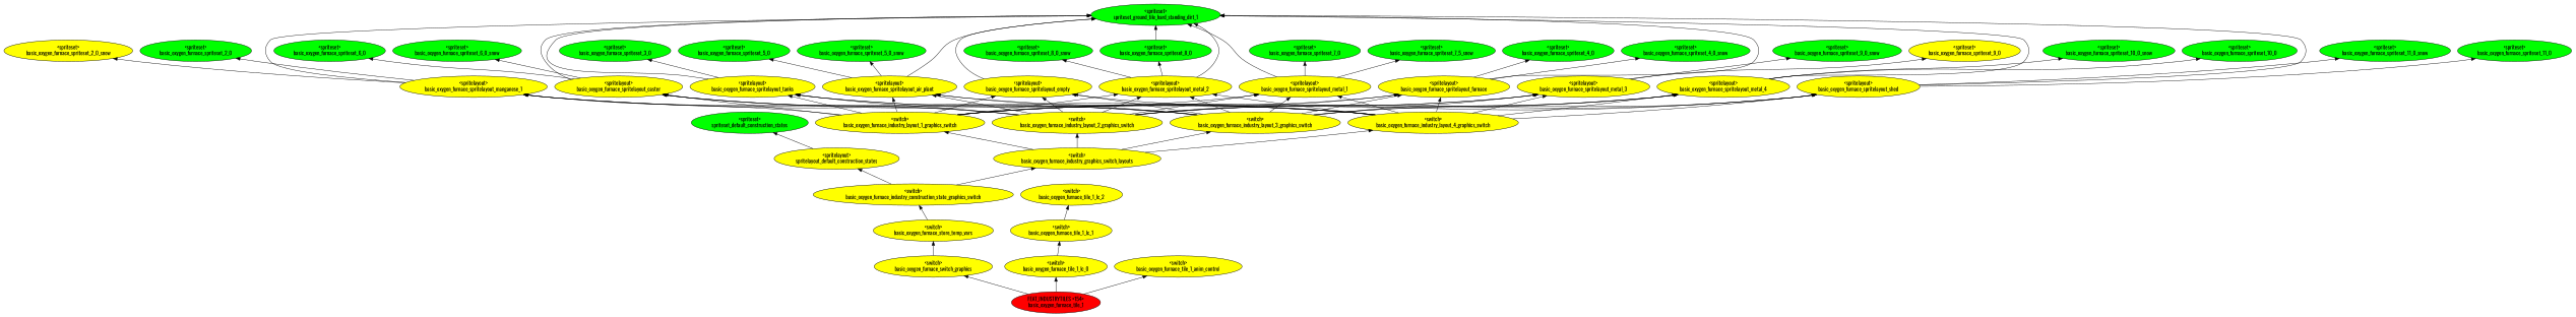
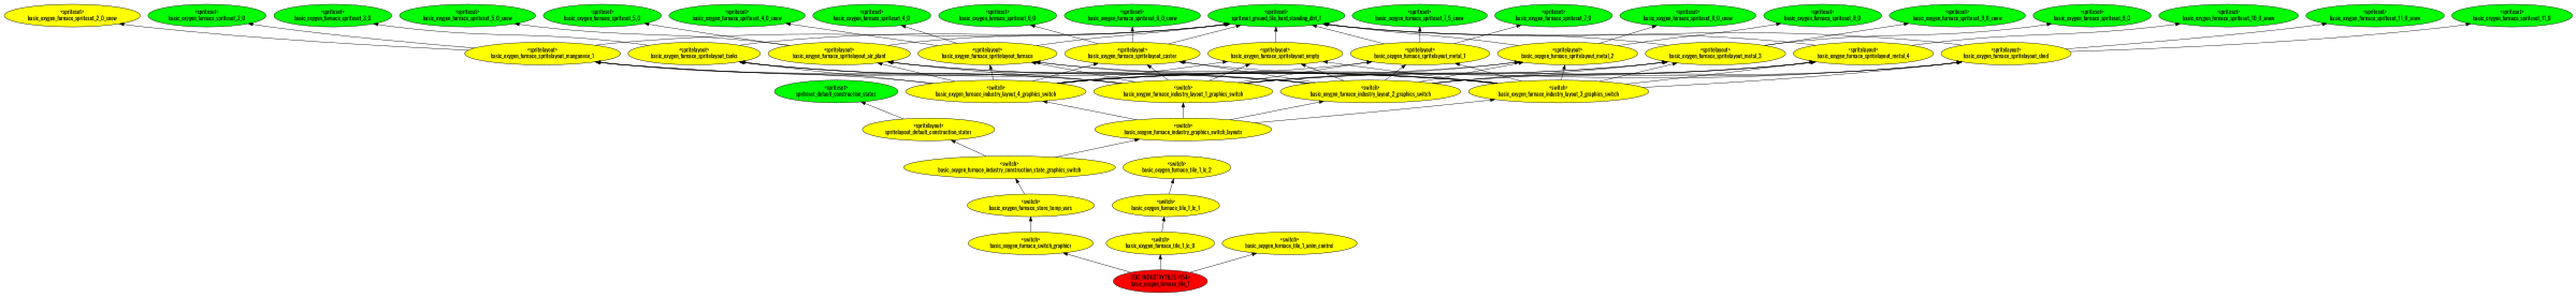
  digraph {
    fontname=Oswald
    rankdir=BT
    node [fillcolor=yellow fontname=Oswald style=filled]
    edge [fontname=Oswald]
    n1 [fillcolor=green label="<spriteset>\nspriteset_default_construction_states"]
    n2 [label="<spritelayout>\nspritelayout_default_construction_states"]
    n3 [fillcolor=green label="<spriteset>\nspriteset_ground_tile_hard_standing_dirt_1"]
    n4 [fillcolor=green label="<spriteset>\nbasic_oxygen_furnace_spriteset_2_0"]
    n5 [label="<spriteset>\nbasic_oxygen_furnace_spriteset_2_0_snow"]
    n6 [fillcolor=green label="<spriteset>\nbasic_oxygen_furnace_spriteset_3_0"]
    n7 [fillcolor=green label="<spriteset>\nbasic_oxygen_furnace_spriteset_4_0"]
    n8 [fillcolor=green label="<spriteset>\nbasic_oxygen_furnace_spriteset_4_0_snow"]
    n9 [fillcolor=green label="<spriteset>\nbasic_oxygen_furnace_spriteset_5_0"]
    n10 [fillcolor=green label="<spriteset>\nbasic_oxygen_furnace_spriteset_5_0_snow"]
    n11 [fillcolor=green label="<spriteset>\nbasic_oxygen_furnace_spriteset_6_0"]
    n12 [fillcolor=green label="<spriteset>\nbasic_oxygen_furnace_spriteset_6_0_snow"]
    n13 [fillcolor=green label="<spriteset>\nbasic_oxygen_furnace_spriteset_7_0"]
    n14 [fillcolor=green label="<spriteset>\nbasic_oxygen_furnace_spriteset_7_5_snow"]
    n15 [fillcolor=green label="<spriteset>\nbasic_oxygen_furnace_spriteset_8_0"]
    n16 [fillcolor=green label="<spriteset>\nbasic_oxygen_furnace_spriteset_8_0_snow"]
-   n17 [label="<spriteset>\nbasic_oxygen_furnace_spriteset_9_0"]
+   n17 [fillcolor=green label="<spriteset>\nbasic_oxygen_furnace_spriteset_9_0"]
    n18 [fillcolor=green label="<spriteset>\nbasic_oxygen_furnace_spriteset_9_0_snow"]
-   n19 [fillcolor=green label="<spriteset>\nbasic_oxygen_furnace_spriteset_10_0"]
    n20 [fillcolor=green label="<spriteset>\nbasic_oxygen_furnace_spriteset_10_0_snow"]
    n21 [fillcolor=green label="<spriteset>\nbasic_oxygen_furnace_spriteset_11_0"]
    n22 [fillcolor=green label="<spriteset>\nbasic_oxygen_furnace_spriteset_11_0_snow"]
    n23 [label="<spritelayout>\nbasic_oxygen_furnace_spritelayout_empty"]
    n24 [label="<spritelayout>\nbasic_oxygen_furnace_spritelayout_manganese_1"]
    n25 [label="<spritelayout>\nbasic_oxygen_furnace_spritelayout_tanks"]
    n26 [label="<spritelayout>\nbasic_oxygen_furnace_spritelayout_air_plant"]
    n27 [label="<spritelayout>\nbasic_oxygen_furnace_spritelayout_furnace"]
    n28 [label="<spritelayout>\nbasic_oxygen_furnace_spritelayout_caster"]
    n29 [label="<spritelayout>\nbasic_oxygen_furnace_spritelayout_metal_1"]
    n30 [label="<spritelayout>\nbasic_oxygen_furnace_spritelayout_metal_2"]
    n31 [label="<spritelayout>\nbasic_oxygen_furnace_spritelayout_metal_3"]
    n32 [label="<spritelayout>\nbasic_oxygen_furnace_spritelayout_metal_4"]
    n33 [label="<spritelayout>\nbasic_oxygen_furnace_spritelayout_shed"]
    n34 [label="<switch>\nbasic_oxygen_furnace_industry_layout_1_graphics_switch"]
    n35 [label="<switch>\nbasic_oxygen_furnace_industry_layout_2_graphics_switch"]
    n36 [label="<switch>\nbasic_oxygen_furnace_industry_layout_3_graphics_switch"]
    n37 [label="<switch>\nbasic_oxygen_furnace_industry_layout_4_graphics_switch"]
    n38 [label="<switch>\nbasic_oxygen_furnace_industry_graphics_switch_layouts"]
    n39 [label="<switch>\nbasic_oxygen_furnace_industry_construction_state_graphics_switch"]
    n40 [label="<switch>\nbasic_oxygen_furnace_store_temp_vars"]
    n41 [label="<switch>\nbasic_oxygen_furnace_switch_graphics"]
    n42 [label="<switch>\nbasic_oxygen_furnace_tile_1_lc_2"]
    n43 [label="<switch>\nbasic_oxygen_furnace_tile_1_lc_1"]
    n44 [label="<switch>\nbasic_oxygen_furnace_tile_1_lc_0"]
    n45 [label="<switch>\nbasic_oxygen_furnace_tile_1_anim_control"]
    n46 [fillcolor=red label="FEAT_INDUSTRYTILES <154>\nbasic_oxygen_furnace_tile_1"]
    n2 -> n1
    n23 -> n3
    n24 -> n3
    n24 -> n4
    n24 -> n5
    n25 -> n3
    n25 -> n6
    n26 -> n3
    n26 -> n9
    n26 -> n10
    n27 -> n3
    n27 -> n7
    n27 -> n8
    n28 -> n3
    n28 -> n11
    n28 -> n12
    n29 -> n3
    n29 -> n13
    n29 -> n14
    n30 -> n3
    n30 -> n15
    n30 -> n16
-   n15 -> n3
+   n31 -> n3
    n31 -> n17
    n31 -> n18
    n32 -> n3
-   n32 -> n19
    n32 -> n20
    n33 -> n3
    n33 -> n21
    n33 -> n22
    n34 -> n23
    n34 -> n24
    n34 -> n25
    n34 -> n26
    n34 -> n27
    n34 -> n28
    n34 -> n29
    n34 -> n30
    n34 -> n31
    n34 -> n32
    n34 -> n33
    n35 -> n23
    n35 -> n24
    n35 -> n25
    n35 -> n26
    n35 -> n27
    n35 -> n28
    n35 -> n29
    n35 -> n30
    n35 -> n31
    n35 -> n32
    n35 -> n33
    n36 -> n23
    n36 -> n24
    n36 -> n25
    n36 -> n26
    n36 -> n27
    n36 -> n28
    n36 -> n29
    n36 -> n30
    n36 -> n31
    n36 -> n32
    n36 -> n33
    n37 -> n23
    n37 -> n24
    n37 -> n25
    n37 -> n26
    n37 -> n27
    n37 -> n28
    n37 -> n29
    n37 -> n30
    n37 -> n31
    n37 -> n32
    n37 -> n33
    n38 -> n34
    n38 -> n35
    n38 -> n36
    n38 -> n37
    n39 -> n2
    n39 -> n38
    n40 -> n39
    n41 -> n40
    n43 -> n42
    n44 -> n43
    n46 -> n41
    n46 -> n44
    n46 -> n45
  }
